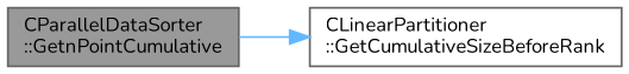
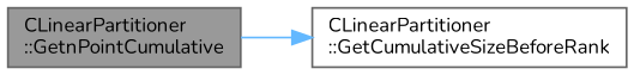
  digraph {
    rankdir=LR
    fontname=Nunito
    node [fontname=Nunito fontsize=10 shape=box style=filled]
-   n1 [color=gray40 fillcolor=grey60 fontcolor=black height=0.2 label="CParallelDataSorter\l::GetnPointCumulative" width=0.4]
+   n1 [color=gray40 fillcolor=grey60 fontcolor=black height=0.2 label="CLinearPartitioner\l::GetnPointCumulative" width=0.4]
    n2 [color=grey40 fillcolor=white height=0.2 label="CLinearPartitioner\l::GetCumulativeSizeBeforeRank" width=0.4]
    n1 -> n2 [color=steelblue1 fontname=Nunito fontsize=10 labelfontname=Helvetica labelfontsize=10 style=solid]
  }
